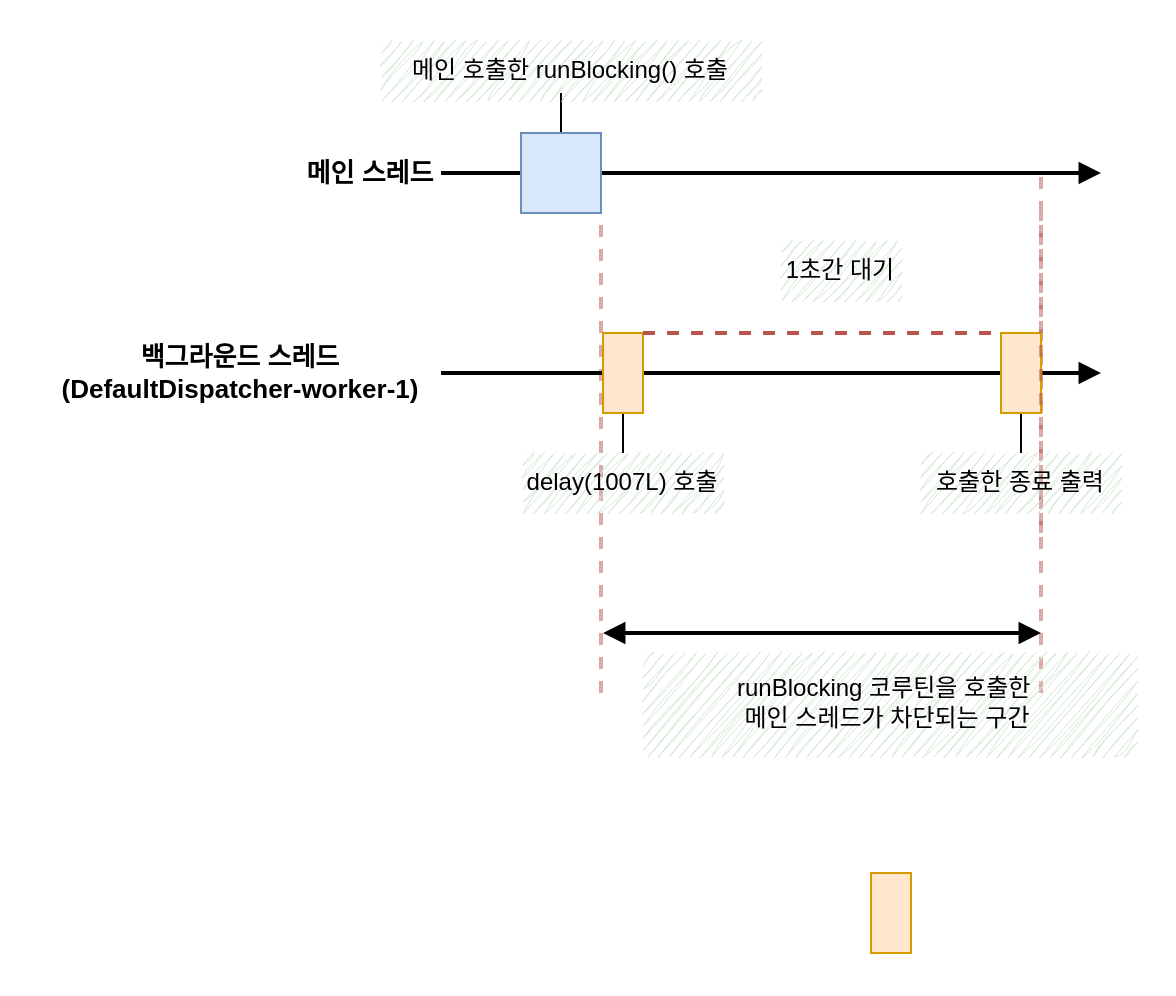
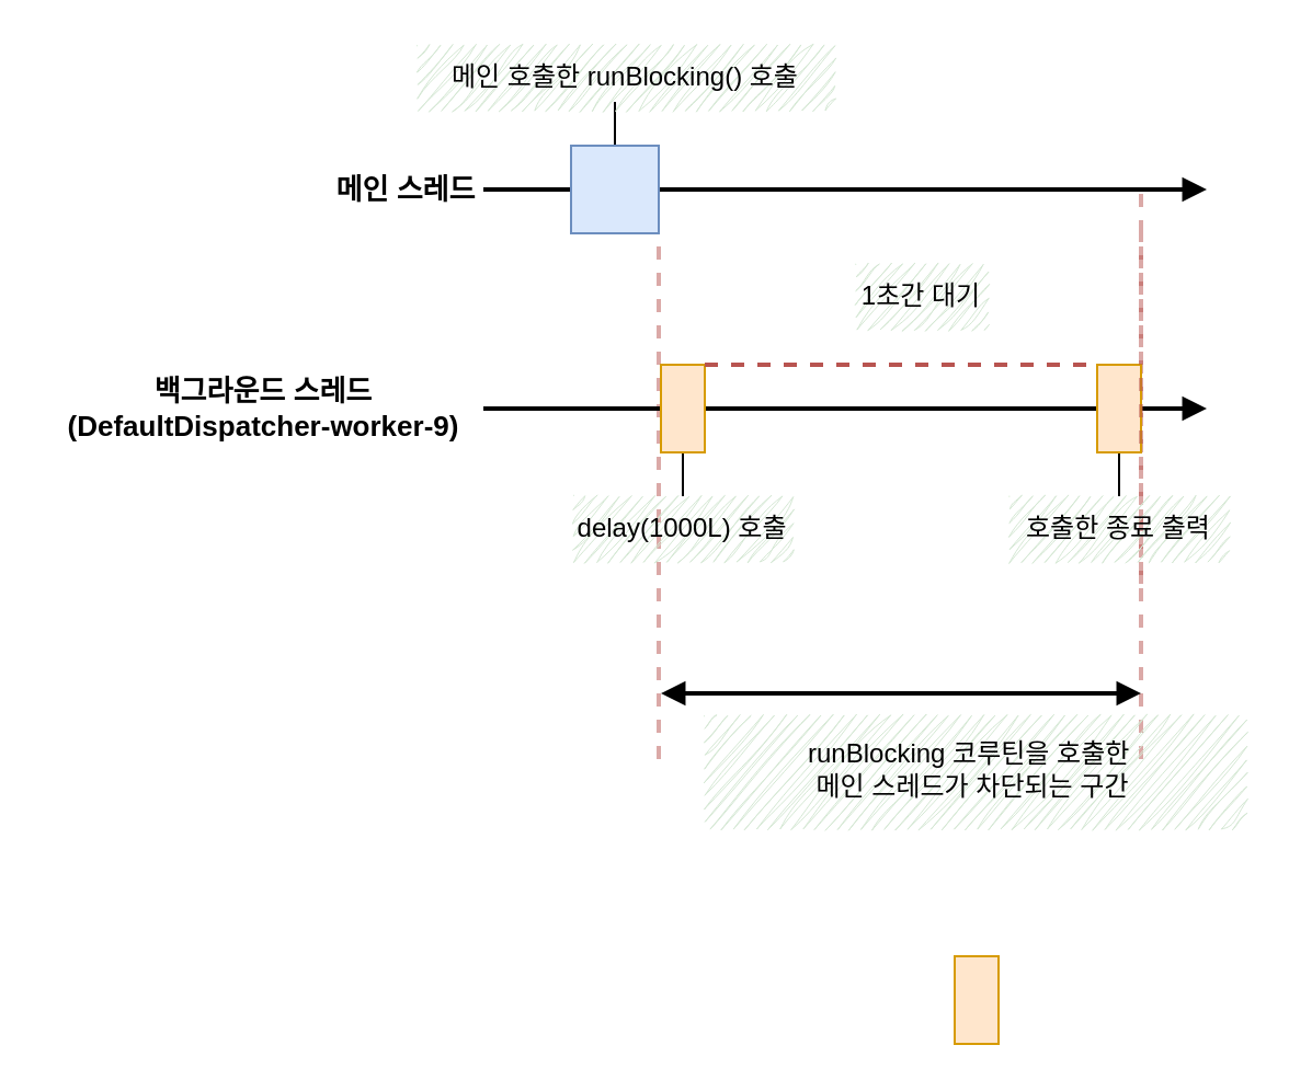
  <mxCell id="0" />
  <mxCell id="1" parent="0" />
  <mxCell id="2" value="" style="endArrow=block;html=1;rounded=0;endFill=1;strokeWidth=2;" edge="1" parent="1"><mxGeometry width="50" height="50" relative="1" as="geometry"><mxPoint x="220" y="86" as="sourcePoint" /><mxPoint x="550" y="86" as="targetPoint" /></mxGeometry></mxCell>
  <mxCell id="3" style="edgeStyle=orthogonalEdgeStyle;rounded=0;orthogonalLoop=1;jettySize=auto;html=1;endArrow=none;startFill=0;" edge="1" parent="1" source="4"><mxGeometry relative="1" as="geometry"><mxPoint x="280" y="46" as="targetPoint" /></mxGeometry></mxCell>
  <mxCell id="4" value="" style="rounded=0;whiteSpace=wrap;html=1;fillColor=#dae8fc;strokeColor=#6c8ebf;" vertex="1" parent="1"><mxGeometry x="260" y="66" width="40" height="40" as="geometry" /></mxCell>
  <mxCell id="5" value="메인 호출한 runBlocking() 호출" style="text;html=1;align=center;verticalAlign=middle;whiteSpace=wrap;rounded=0;fillColor=#d5e8d4;strokeColor=none;sketch=1;curveFitting=1;jiggle=2;" vertex="1" parent="1"><mxGeometry x="190" y="20" width="190" height="30" as="geometry" /></mxCell>
  <mxCell id="6" value="" style="endArrow=none;dashed=1;html=1;rounded=0;fillColor=#f8cecc;strokeColor=#b85450;strokeWidth=2;opacity=50;" edge="1" parent="1"><mxGeometry width="50" height="50" relative="1" as="geometry"><mxPoint x="300" y="346" as="sourcePoint" /><mxPoint x="300" y="106" as="targetPoint" /></mxGeometry></mxCell>
  <mxCell id="7" value="" style="endArrow=none;dashed=1;html=1;rounded=0;fillColor=#f8cecc;strokeColor=#b85450;strokeWidth=2;opacity=50;" edge="1" parent="1"><mxGeometry width="50" height="50" relative="1" as="geometry"><mxPoint x="520" y="266" as="sourcePoint" /><mxPoint x="520" y="106" as="targetPoint" /></mxGeometry></mxCell>
  <mxCell id="8" value="" style="rounded=0;whiteSpace=wrap;html=1;fillColor=#ffe6cc;strokeColor=#d79b00;" vertex="1" parent="1"><mxGeometry x="435" y="436" width="20" height="40" as="geometry" /></mxCell>
  <mxCell id="9" value="메인 스레드" style="text;html=1;align=center;verticalAlign=middle;whiteSpace=wrap;rounded=0;fontStyle=1;fontSize=13;" vertex="1" parent="1"><mxGeometry x="150" y="71" width="70" height="30" as="geometry" /></mxCell>
  <mxCell id="10" value="" style="endArrow=block;html=1;rounded=0;endFill=1;strokeWidth=2;" edge="1" parent="1"><mxGeometry width="50" height="50" relative="1" as="geometry"><mxPoint x="220" y="186" as="sourcePoint" /><mxPoint x="550" y="186" as="targetPoint" /></mxGeometry></mxCell>
  <mxCell id="11" style="edgeStyle=orthogonalEdgeStyle;rounded=0;orthogonalLoop=1;jettySize=auto;html=1;endArrow=none;startFill=0;" edge="1" parent="1" source="12"><mxGeometry relative="1" as="geometry"><mxPoint x="311" y="226" as="targetPoint" /></mxGeometry></mxCell>
  <mxCell id="12" value="" style="rounded=0;whiteSpace=wrap;html=1;fillColor=#ffe6cc;strokeColor=#d79b00;" vertex="1" parent="1"><mxGeometry x="301" y="166" width="20" height="40" as="geometry" /></mxCell>
  <mxCell id="13" style="edgeStyle=orthogonalEdgeStyle;rounded=0;orthogonalLoop=1;jettySize=auto;html=1;endArrow=none;startFill=0;" edge="1" parent="1" source="14"><mxGeometry relative="1" as="geometry"><mxPoint x="510" y="226" as="targetPoint" /></mxGeometry></mxCell>
  <mxCell id="14" value="" style="rounded=0;whiteSpace=wrap;html=1;fillColor=#ffe6cc;strokeColor=#d79b00;" vertex="1" parent="1"><mxGeometry x="500" y="166" width="20" height="40" as="geometry" /></mxCell>
- <mxCell id="15" value="백그라운드 스레드&lt;div&gt;(DefaultDispatcher-worker-1)&lt;/div&gt;" style="text;html=1;align=center;verticalAlign=middle;whiteSpace=wrap;rounded=0;fontStyle=1;fontSize=13;" vertex="1" parent="1"><mxGeometry x="20" y="171" width="200" height="30" as="geometry" /></mxCell>
- <mxCell id="16" value="delay(1007L) 호출" style="text;html=1;align=center;verticalAlign=middle;whiteSpace=wrap;rounded=0;fillColor=#d5e8d4;strokeColor=none;sketch=1;curveFitting=1;jiggle=2;" vertex="1" parent="1"><mxGeometry x="261" y="226" width="100" height="30" as="geometry" /></mxCell>
+ <mxCell id="15" value="백그라운드 스레드&lt;div&gt;(DefaultDispatcher-worker-9)&lt;/div&gt;" style="text;html=1;align=center;verticalAlign=middle;whiteSpace=wrap;rounded=0;fontStyle=1;fontSize=13;" vertex="1" parent="1"><mxGeometry x="20" y="171" width="200" height="30" as="geometry" /></mxCell>
+ <mxCell id="16" value="delay(1000L) 호출" style="text;html=1;align=center;verticalAlign=middle;whiteSpace=wrap;rounded=0;fillColor=#d5e8d4;strokeColor=none;sketch=1;curveFitting=1;jiggle=2;" vertex="1" parent="1"><mxGeometry x="261" y="226" width="100" height="30" as="geometry" /></mxCell>
  <mxCell id="17" value="" style="endArrow=none;dashed=1;html=1;rounded=0;fillColor=#f8cecc;strokeColor=#b85450;strokeWidth=2;opacity=50;" edge="1" parent="1"><mxGeometry width="50" height="50" relative="1" as="geometry"><mxPoint x="520" y="346" as="sourcePoint" /><mxPoint x="520" y="86" as="targetPoint" /></mxGeometry></mxCell>
  <mxCell id="18" value="호출한 종료 출력" style="text;html=1;align=center;verticalAlign=middle;whiteSpace=wrap;rounded=0;fillColor=#d5e8d4;strokeColor=none;sketch=1;curveFitting=1;jiggle=2;" vertex="1" parent="1"><mxGeometry x="460" y="226" width="100" height="30" as="geometry" /></mxCell>
  <mxCell id="19" value="" style="endArrow=none;html=1;rounded=0;exitX=1;exitY=0;exitDx=0;exitDy=0;entryX=0;entryY=0;entryDx=0;entryDy=0;dashed=1;startFill=0;strokeWidth=2;fillColor=#f8cecc;strokeColor=#b85450;" edge="1" parent="1" source="12" target="14"><mxGeometry width="50" height="50" relative="1" as="geometry"><mxPoint x="330" y="165" as="sourcePoint" /><mxPoint x="500" y="165" as="targetPoint" /></mxGeometry></mxCell>
  <mxCell id="20" value="1초간 대기" style="text;html=1;align=center;verticalAlign=middle;whiteSpace=wrap;rounded=0;fillColor=#d5e8d4;strokeColor=none;sketch=1;curveFitting=1;jiggle=2;" vertex="1" parent="1"><mxGeometry x="390" y="120" width="60" height="30" as="geometry" /></mxCell>
  <mxCell id="21" value="" style="endArrow=block;startArrow=block;html=1;rounded=0;startFill=1;endFill=1;strokeWidth=2;" edge="1" parent="1"><mxGeometry width="50" height="50" relative="1" as="geometry"><mxPoint x="301" y="316" as="sourcePoint" /><mxPoint x="520" y="316" as="targetPoint" /></mxGeometry></mxCell>
  <mxCell id="22" value="runBlocking 코루틴을 호출한&amp;nbsp;&lt;div&gt;메인 스레드가 차단되는 구간&lt;/div&gt;" style="text;html=1;align=center;verticalAlign=middle;whiteSpace=wrap;rounded=0;fillColor=#d5e8d4;strokeColor=none;sketch=1;curveFitting=1;jiggle=2;" vertex="1" parent="1"><mxGeometry x="321" y="326" width="245" height="50" as="geometry" /></mxCell>
